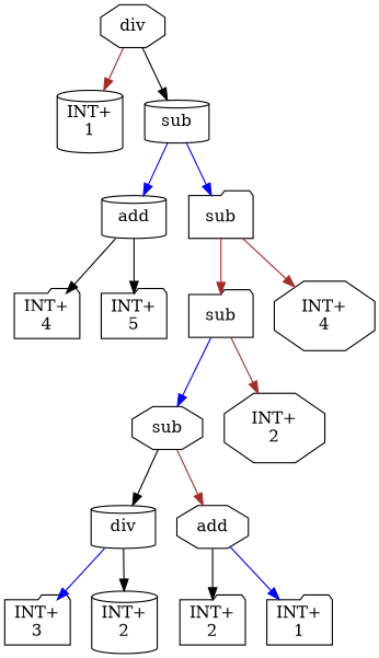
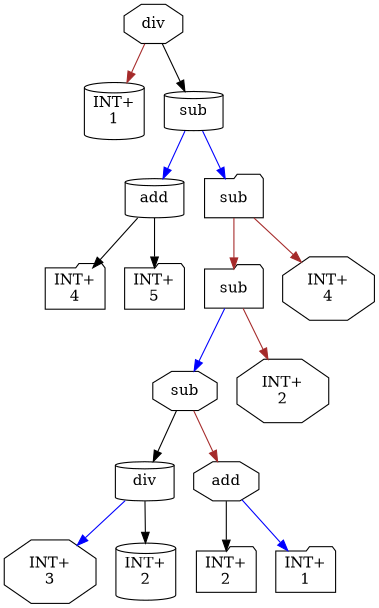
  digraph {
    node [shape=octagon]
    edge [color=black]
    n1 [label=div]
    n2 [label="INT+\n1" shape=cylinder]
    n3 [label=sub shape=cylinder]
    n4 [label=add shape=cylinder]
    n5 [label=sub shape=folder]
    n6 [label="INT+\n4" shape=folder]
    n7 [label="INT+\n5" shape=folder]
    n8 [label=sub shape=folder]
    n9 [label="INT+\n4"]
    n10 [label=sub]
    n11 [label="INT+\n2"]
    n12 [label=div shape=cylinder]
    n13 [label=add]
-   n14 [label="INT+\n3" shape=folder]
+   n14 [label="INT+\n3"]
    n15 [label="INT+\n2" shape=cylinder]
    n16 [label="INT+\n2" shape=folder]
    n17 [label="INT+\n1" shape=folder]
    n1 -> n2 [color=brown]
    n1 -> n3
    n3 -> n4 [color=blue]
    n3 -> n5 [color=blue]
    n4 -> n6
    n4 -> n7
    n5 -> n8 [color=brown]
    n5 -> n9 [color=brown]
    n8 -> n10 [color=blue]
    n8 -> n11 [color=brown]
    n10 -> n12
    n10 -> n13 [color=brown]
    n12 -> n14 [color=blue]
    n12 -> n15
    n13 -> n16
    n13 -> n17 [color=blue]
  }
